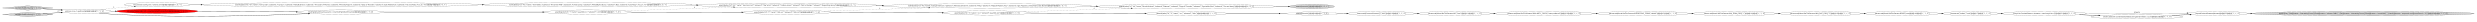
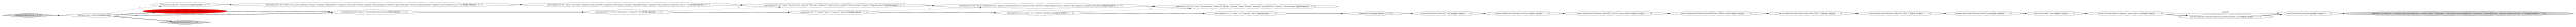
  digraph {
    fontname=Ubuntu
    rankdir=LR
    node [fillcolor=white fontname=Ubuntu shape=ellipse style=filled]
    edge [fontname=Ubuntu style=bold]
    n1 [label="params.set(MoreLikeThisParams.SIMILARITY_FIELDS,\"name,subword\")@@@12@@@['1', '1', '0']"]
    n2 [label="params.set(MoreLikeThisParams.INTERESTING_TERMS,\"details\")@@@13@@@['1', '1', '0']"]
    n3 [label="params.set(MoreLikeThisParams.MIN_TERM_FREQ,\"1\")@@@14@@@['1', '1', '0']"]
    n4 [label="params.set(MoreLikeThisParams.BOOST,true)@@@16@@@['1', '1', '0']"]
    n5 [label="params.set(\"indent\",\"true\")@@@17@@@['1', '1', '0']"]
    n6 [label="ArrayList<ContentStream> streams = new ArrayList<>(2)@@@21@@@['1', '1', '0']"]
-   n7 [fillcolor=lightgray label="assertU(commit())@@@9@@@['0', '0', '1']"]
    n8 [label="params.set(MoreLikeThisParams.MLT,\"true\")@@@11@@@['1', '1', '0']"]
    n9 [label="assertU(adoc(\"id\",\"1\",\"name\",\"aaa bbb ccc\",\"subword\",\" zzz\"))@@@5@@@['1', '1', '0']"]
    n10 [label="assertU(adoc(\"id\",\"2\",\"name\",\" bbb ccc\",\"subword\",\" bbb zzz\"))@@@6@@@['1', '1', '0']"]
    n11 [label="assertU(adoc(\"id\",\"44\",\"name\",\"Harrison Ford\",\"subword\",\"Star Wars\",\"subword\",\"Indiana Jones\",\"subword\",\"Patriot Games\",\"subword\",\"Regarding Henry\"))@@@6@@@['0', '0', '1']"]
    n12 [label="assertU(adoc(\"id\",\"3\",\"name\",\" ccc\",\"subword\",\"aaa bbb zzz\"))@@@7@@@['1', '1', '0']"]
    n13 [label="assertU(adoc(\"id\",\"45\",\"name\",\"George Harrison\",\"subword\",\"Yellow Submarine\",\"subword\",\"Help\",\"subword\",\"Magical Mystery Tour\",\"subword\",\"Sgt. Peppers Lonley Hearts Club Band\"))@@@7@@@['0', '0', '1']"]
    n14 [label="assertU(commit())@@@9@@@['1', '1', '0']" shape=diamond]
    n15 [label="params.set(CommonParams.QT,\"/mlt\")@@@10@@@['1', '1', '0']"]
    n16 [label="req.setContentStreams(streams)@@@23@@@['1', '1', '0']"]
    n17 [label="streams.add(new ContentStreamBase.StringStream(\"bbb\",\"zzz\"))@@@22@@@['1', '1', '0']"]
    n18 [label="params.set(MoreLikeThisParams.MIN_DOC_FREQ,\"2\")@@@15@@@['1', '1', '0']"]
    n19 [fillcolor=lightgray label="assertQ(req,\"//lst(@name = 'interestingTerms'(/float(@name = 'subword:bbb'(\",\"//lst(@name = 'interestingTerms'(/float(@name = 'name:bbb'(\",\"//result(@name = 'response' and @numFound = '4'(\")@@@24@@@['1', '1', '0']"]
    n20 [label="initCore(\"solrconfig.xml\",\"schema.xml\")@@@3@@@['0', '0', '1']"]
    n21 [label="assertU(adoc(\"id\",\"42\",\"name\",\"Tom Cruise\",\"subword\",\"Top Gun\",\"subword\",\"Risky Business\",\"subword\",\"The Color of Money\",\"subword\",\"Minority Report\",\"subword\",\"Days of Thunder\",\"subword\",\"Eyes Wide Shut\",\"subword\",\"Far and Away\",\"foo_ti\",\"10\"))@@@4@@@['0', '0', '1']"]
    n22 [fillcolor=red label="MoreLikeThisHandler mlt = new MoreLikeThisHandler()@@@4@@@['1', '0', '0']"]
    n23 [label="ModifiableSolrParams params = new ModifiableSolrParams()@@@4@@@['1', '1', '0']"]
    n24 [label="assertU(adoc(\"id\",\"43\",\"name\",\"Tom Hanks\",\"subword\",\"The Green Mile\",\"subword\",\"Forest Gump\",\"subword\",\"Philadelphia Story\",\"subword\",\"Big\",\"subword\",\"Cast Away\",\"foo_ti\",\"10\"))@@@5@@@['0', '0', '1']"]
    n25 [label="assertU(adoc(\"id\",\"46\",\"name\",\"Nicole Kidman\",\"subword\",\"Batman\",\"subword\",\"Days of Thunder\",\"subword\",\"Eyes Wide Shut\",\"subword\",\"Far and Away\"))@@@8@@@['0', '0', '1']"]
    n26 [label="assertU(adoc(\"id\",\"4\",\"name\",\" ccc\",\"subword\",\" bbb \"))@@@8@@@['1', '1', '0']"]
-   n27 [label="SolrCore core = h.getCore()@@@3@@@['1', '1', '0']"]
+   n27 [label="SolrCore core = h.getCore()@@@3@@@['1', '1', '0']" shape=diamond]
    n28 [fillcolor=lightgray label="testMultifieldSimilarity['1', '0', '0']" shape=diamond]
    n29 [fillcolor=lightgray label="testMultifieldSimilarity['0', '1', '0']" shape=diamond]
    n1 -> n2
    n2 -> n3
    n3 -> n18
    n4 -> n5
    n5 -> n6
    n6 -> n16 [label=streams style=solid]
    n6 -> n17
    n8 -> n1
    n9 -> n10
    n9 -> n11 [label=0 style=dashed]
    n10 -> n12
    n10 -> n13 [label=0 style=dashed]
    n11 -> n13
    n12 -> n25 [label=0 style=dashed]
    n12 -> n26
    n13 -> n25
    n14 -> n15
    n15 -> n8
    n16 -> n19
    n17 -> n16
    n18 -> n4
    n20 -> n21
    n21 -> n24
    n22 -> n23
    n23 -> n9
    n24 -> n11
-   n25 -> n7
    n26 -> n14
    n27 -> n20 [label=0 style=dashed]
    n27 -> n22
    n27 -> n23
    n28 -> n27
-   n29 -> n27
+   n27 -> n29
  }
